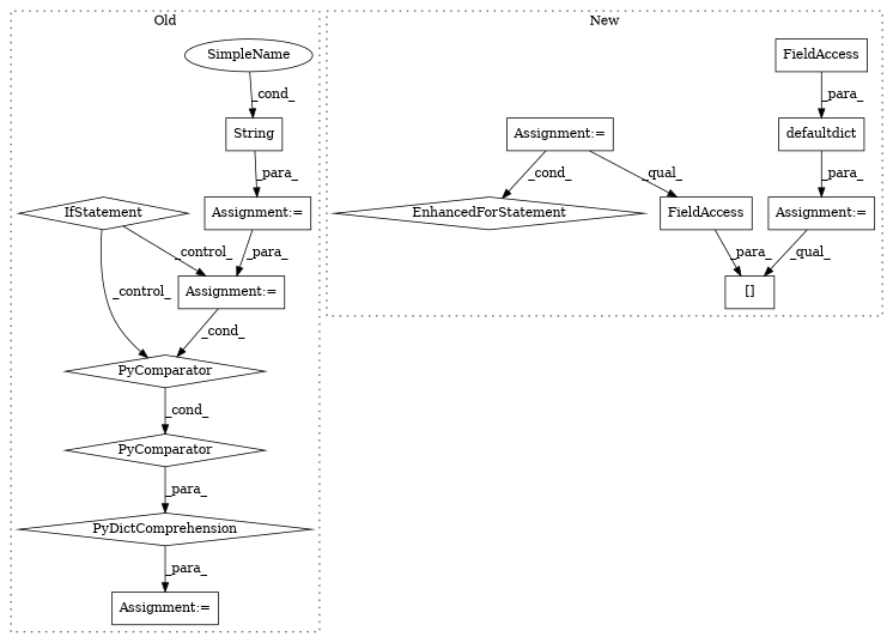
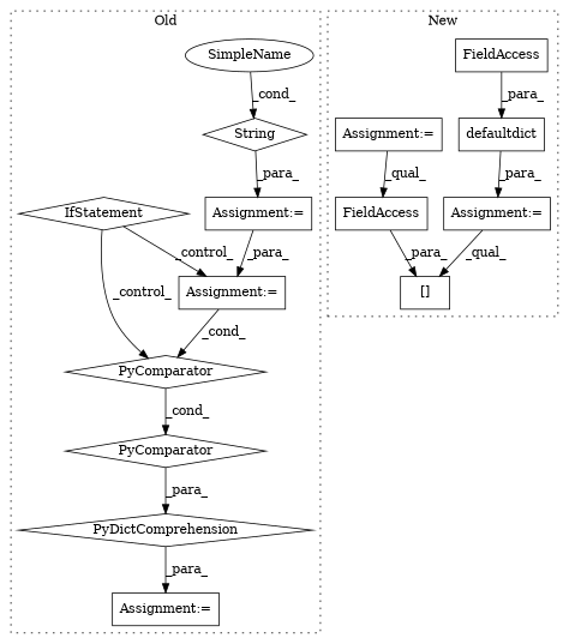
  digraph {
    node [a=7 l=12 s=2056 shape=box]
-   n1 [a=32 l="7,1" label=String s="1746,1757"]
+   n1 [a=32 l="7,1" label=String s="1746,1757" shape=diamond]
    n2 [label="Assignment:=" s=1933]
    n3 [l=21 label="Assignment:="]
    n4 [a=42 l=5 label=SimpleName s=2266 shape=ellipse]
    n5 [a=113 l=21 label=PyComparator shape=diamond]
    n6 [a=25 l=97 label=IfStatement s=2174 shape=diamond]
    n7 [a=110 l=334 label=PyDictComprehension s=1945 shape=diamond]
    n8 [a=113 l=97 label=PyComparator s=2174 shape=diamond]
    n9 [label="Assignment:=" s=1734]
    n10 [a=32 l="12,1" label=defaultdict s="1712,1727"]
    n11 [a=22 l=3 label=FieldAccess s=1724]
    n12 [a=2 l="22,1" label="[]" s="1858,1889"]
    n13 [l=1 label="Assignment:=" s=1711]
    n14 [l="63,2" label="Assignment:=" s="1734,1848"]
-   n15 [a=70 l="63,2" label=EnhancedForStatement s="1734,1848" shape=diamond]
    n16 [a=22 l=9 label=FieldAccess s=1880]
    subgraph cluster_1 {
      label=Old
      style=dotted
      n1
      n2
      n3
      n4
      n5
      n6
      n7
      n8
      n9
    }
    subgraph cluster_2 {
      label=New
      style=dotted
      n10
      n11
      n12
      n13
      n14
-     n15
      n16
    }
    n1 -> n9 [label=_para_]
    n3 -> n5 [label=_cond_]
    n4 -> n1 [label=_cond_]
    n5 -> n8 [label=_cond_]
    n6 -> n3 [label=_control_]
    n6 -> n5 [label=_control_]
    n7 -> n2 [label=_para_]
    n8 -> n7 [label=_para_]
    n9 -> n3 [label=_para_]
    n10 -> n13 [label=_para_]
    n11 -> n10 [label=_para_]
    n13 -> n12 [label=_qual_]
-   n14 -> n15 [label=_cond_]
    n14 -> n16 [label=_qual_]
    n16 -> n12 [label=_para_]
  }
